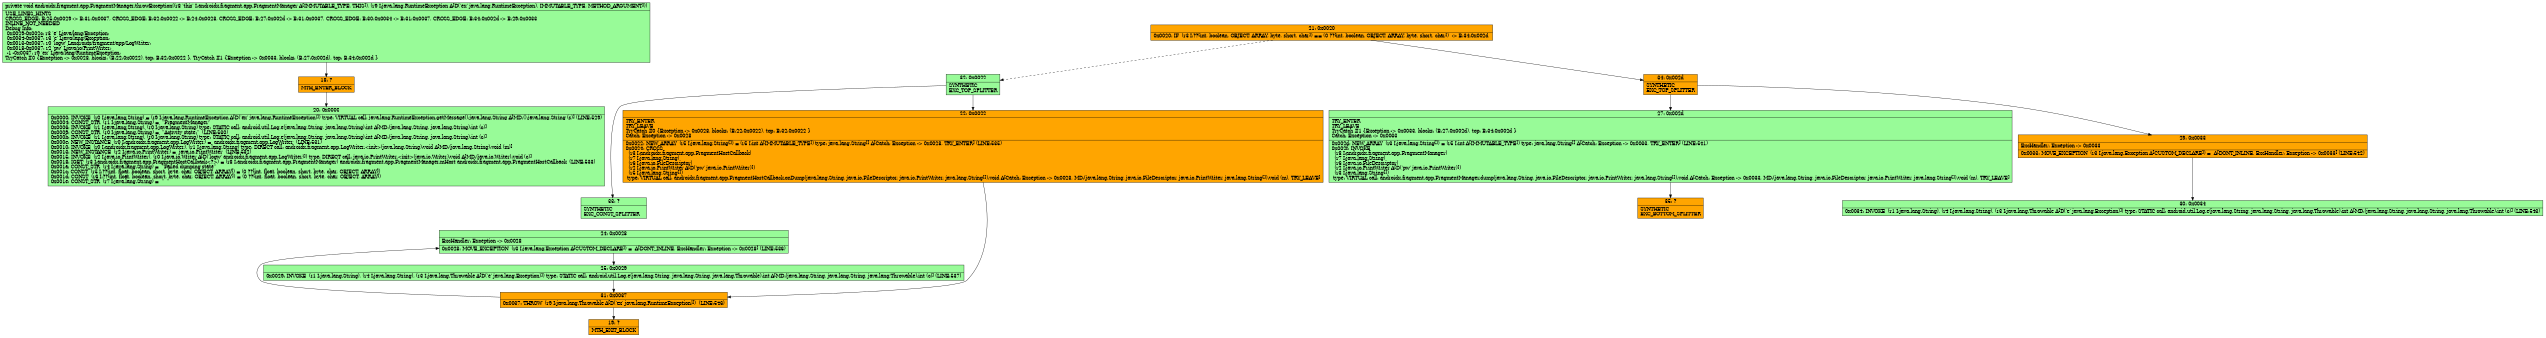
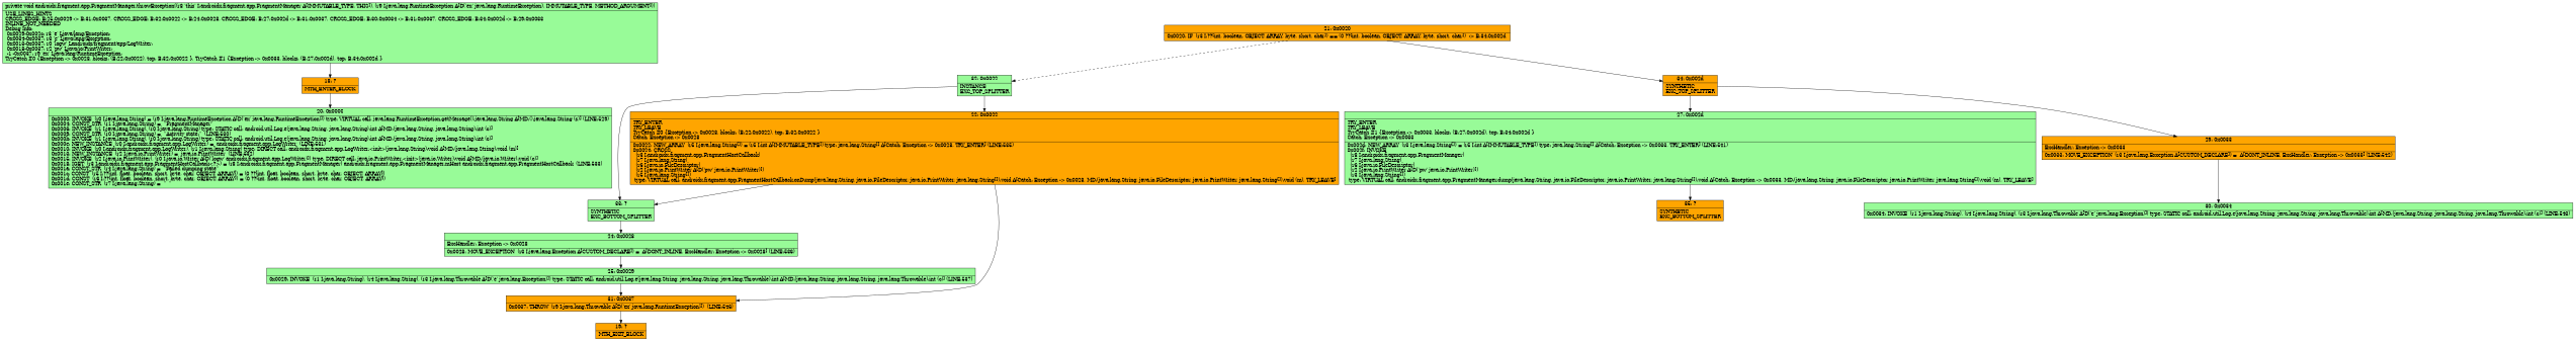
  digraph {
    node [fillcolor=orange shape=record style=filled]
    n1 [label="{18\:\ ?|MTH_ENTER_BLOCK\l}"]
    n2 [fillcolor=palegreen label="{20\:\ 0x0000|0x0000: INVOKE  (r0 I:java.lang.String) = (r9 I:java.lang.RuntimeException A[D('ex' java.lang.RuntimeException)]) type: VIRTUAL call: java.lang.RuntimeException.getMessage():java.lang.String A[MD:():java.lang.String (s)] (LINE:529)\l0x0004: CONST_STR  (r1 I:java.lang.String) =  \"FragmentManager\" \l0x0006: INVOKE  (r1 I:java.lang.String), (r0 I:java.lang.String) type: STATIC call: android.util.Log.e(java.lang.String, java.lang.String):int A[MD:(java.lang.String, java.lang.String):int (c)]\l0x0009: CONST_STR  (r0 I:java.lang.String) =  \"Activity state:\"  (LINE:530)\l0x000b: INVOKE  (r1 I:java.lang.String), (r0 I:java.lang.String) type: STATIC call: android.util.Log.e(java.lang.String, java.lang.String):int A[MD:(java.lang.String, java.lang.String):int (c)]\l0x000e: NEW_INSTANCE  (r0 I:androidx.fragment.app.LogWriter) =  androidx.fragment.app.LogWriter  (LINE:531)\l0x0010: INVOKE  (r0 I:androidx.fragment.app.LogWriter), (r1 I:java.lang.String) type: DIRECT call: androidx.fragment.app.LogWriter.\<init\>(java.lang.String):void A[MD:(java.lang.String):void (m)]\l0x0013: NEW_INSTANCE  (r2 I:java.io.PrintWriter) =  java.io.PrintWriter  (LINE:532)\l0x0015: INVOKE  (r2 I:java.io.PrintWriter), (r0 I:java.io.Writer A[D('logw' androidx.fragment.app.LogWriter)]) type: DIRECT call: java.io.PrintWriter.\<init\>(java.io.Writer):void A[MD:(java.io.Writer):void (c)]\l0x0018: IGET  (r3 I:androidx.fragment.app.FragmentHostCallback\<?\>) = (r8 I:androidx.fragment.app.FragmentManager) androidx.fragment.app.FragmentManager.mHost androidx.fragment.app.FragmentHostCallback  (LINE:533)\l0x001a: CONST_STR  (r4 I:java.lang.String) =  \"Failed dumping state\" \l0x001c: CONST  (r5 I:??[int, float, boolean, short, byte, char, OBJECT, ARRAY]) = (0 ??[int, float, boolean, short, byte, char, OBJECT, ARRAY]) \l0x001d: CONST  (r6 I:??[int, float, boolean, short, byte, char, OBJECT, ARRAY]) = (0 ??[int, float, boolean, short, byte, char, OBJECT, ARRAY]) \l0x001e: CONST_STR  (r7 I:java.lang.String) =  \"  \" \l}"]
    n3 [label="{21\:\ 0x0020|0x0020: IF  (r3 I:??[int, boolean, OBJECT, ARRAY, byte, short, char]) == (0 ??[int, boolean, OBJECT, ARRAY, byte, short, char])  \-\> B:34:0x002d \l}"]
-   n4 [fillcolor=palegreen label="{32\:\ 0x0022|SYNTHETIC\lEXC_TOP_SPLITTER\l}"]
+   n4 [fillcolor=palegreen label="{32\:\ 0x0022|INSTANCE\lEXC_TOP_SPLITTER\l}"]
    n5 [label="{34\:\ 0x002d|SYNTHETIC\lEXC_TOP_SPLITTER\l}"]
    n6 [label="{22\:\ 0x0022|TRY_ENTER\lTRY_LEAVE\lTryCatch #0 \{Exception \-\> 0x0028, blocks: (B:22:0x0022), top: B:32:0x0022 \}\lCatch: Exception \-\> 0x0028\l|0x0022: NEW_ARRAY  (r5 I:java.lang.String[]) = (r5 I:int A[IMMUTABLE_TYPE]) type: java.lang.String[] A[Catch: Exception \-\> 0x0028, TRY_ENTER] (LINE:535)\l0x0024: CROSS  \l  (r3 I:androidx.fragment.app.FragmentHostCallback)\l  (r7 I:java.lang.String)\l  (r6 I:java.io.FileDescriptor)\l  (r2 I:java.io.PrintWriter A[D('pw' java.io.PrintWriter)])\l  (r5 I:java.lang.String[])\l type: VIRTUAL call: androidx.fragment.app.FragmentHostCallback.onDump(java.lang.String, java.io.FileDescriptor, java.io.PrintWriter, java.lang.String[]):void A[Catch: Exception \-\> 0x0028, MD:(java.lang.String, java.io.FileDescriptor, java.io.PrintWriter, java.lang.String[]):void (m), TRY_LEAVE]\l}"]
-   n7 [fillcolor=palegreen label="{33\:\ ?|SYNTHETIC\lEXC_CONST_SPLITTER\l}"]
+   n7 [fillcolor=palegreen label="{33\:\ ?|SYNTHETIC\lEXC_BOTTOM_SPLITTER\l}"]
    n8 [fillcolor=palegreen label="{27\:\ 0x002d|TRY_ENTER\lTRY_LEAVE\lTryCatch #1 \{Exception \-\> 0x0033, blocks: (B:27:0x002d), top: B:34:0x002d \}\lCatch: Exception \-\> 0x0033\l|0x002d: NEW_ARRAY  (r3 I:java.lang.String[]) = (r5 I:int A[IMMUTABLE_TYPE]) type: java.lang.String[] A[Catch: Exception \-\> 0x0033, TRY_ENTER] (LINE:541)\l0x002f: INVOKE  \l  (r8 I:androidx.fragment.app.FragmentManager)\l  (r7 I:java.lang.String)\l  (r6 I:java.io.FileDescriptor)\l  (r2 I:java.io.PrintWriter A[D('pw' java.io.PrintWriter)])\l  (r3 I:java.lang.String[])\l type: VIRTUAL call: androidx.fragment.app.FragmentManager.dump(java.lang.String, java.io.FileDescriptor, java.io.PrintWriter, java.lang.String[]):void A[Catch: Exception \-\> 0x0033, MD:(java.lang.String, java.io.FileDescriptor, java.io.PrintWriter, java.lang.String[]):void (m), TRY_LEAVE]\l}"]
    n9 [label="{29\:\ 0x0033|ExcHandler: Exception \-\> 0x0033\l|0x0033: MOVE_EXCEPTION  (r3 I:java.lang.Exception A[CUSTOM_DECLARE]) =  A[DONT_INLINE, ExcHandler: Exception \-\> 0x0033] (LINE:542)\l}"]
    n10 [label="{31\:\ 0x0037|0x0037: THROW  (r9 I:java.lang.Throwable A[D('ex' java.lang.RuntimeException)])  (LINE:546)\l}"]
    n11 [fillcolor=palegreen label="{24\:\ 0x0028|ExcHandler: Exception \-\> 0x0028\l|0x0028: MOVE_EXCEPTION  (r3 I:java.lang.Exception A[CUSTOM_DECLARE]) =  A[DONT_INLINE, ExcHandler: Exception \-\> 0x0028] (LINE:536)\l}"]
    n12 [fillcolor=palegreen label="{25\:\ 0x0029|0x0029: INVOKE  (r1 I:java.lang.String), (r4 I:java.lang.String), (r3 I:java.lang.Throwable A[D('e' java.lang.Exception)]) type: STATIC call: android.util.Log.e(java.lang.String, java.lang.String, java.lang.Throwable):int A[MD:(java.lang.String, java.lang.String, java.lang.Throwable):int (c)] (LINE:537)\l}"]
    n13 [label="{19\:\ ?|MTH_EXIT_BLOCK\l}"]
    n14 [label="{35\:\ ?|SYNTHETIC\lEXC_BOTTOM_SPLITTER\l}"]
    n15 [fillcolor=palegreen label="{30\:\ 0x0034|0x0034: INVOKE  (r1 I:java.lang.String), (r4 I:java.lang.String), (r3 I:java.lang.Throwable A[D('e' java.lang.Exception)]) type: STATIC call: android.util.Log.e(java.lang.String, java.lang.String, java.lang.Throwable):int A[MD:(java.lang.String, java.lang.String, java.lang.Throwable):int (c)] (LINE:543)\l}"]
    n16 [fillcolor=palegreen label="{private void androidx.fragment.app.FragmentManager.throwException((r8 'this' I:androidx.fragment.app.FragmentManager A[IMMUTABLE_TYPE, THIS]), (r9 I:java.lang.RuntimeException A[D('ex' java.lang.RuntimeException), IMMUTABLE_TYPE, METHOD_ARGUMENT]))  | USE_LINES_HINTS\lCROSS_EDGE: B:25:0x0029 \-\> B:31:0x0037, CROSS_EDGE: B:32:0x0022 \-\> B:24:0x0028, CROSS_EDGE: B:27:0x002d \-\> B:31:0x0037, CROSS_EDGE: B:30:0x0034 \-\> B:31:0x0037, CROSS_EDGE: B:34:0x002d \-\> B:29:0x0033\lINLINE_NOT_NEEDED\lDebug Info:\l  0x0029\-0x002c: r3 'e' Ljava\/lang\/Exception;\l  0x0034\-0x0037: r3 'e' Ljava\/lang\/Exception;\l  0x0013\-0x0037: r0 'logw' Landroidx\/fragment\/app\/LogWriter;\l  0x0018\-0x0037: r2 'pw' Ljava\/io\/PrintWriter;\l  \-1 \-0x0037: r9 'ex' Ljava\/lang\/RuntimeException;\lTryCatch #0 \{Exception \-\> 0x0028, blocks: (B:22:0x0022), top: B:32:0x0022 \}, TryCatch #1 \{Exception \-\> 0x0033, blocks: (B:27:0x002d), top: B:34:0x002d \}\l}"]
    n1 -> n2
    n3 -> n4 [style=dashed]
    n3 -> n5
    n4 -> n6
    n4 -> n7
    n5 -> n8
    n5 -> n9
+   n6 -> n7
    n6 -> n10
-   n10 -> n11
+   n7 -> n11
    n8 -> n14
    n9 -> n15
    n10 -> n13
    n11 -> n12
    n12 -> n10
    n16 -> n1
  }
